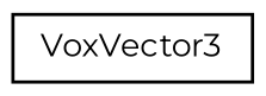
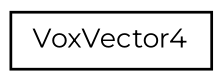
  digraph {
    rankdir=LR
    fontname=Montserrat
-   n1 [color=black fillcolor=white fontname=Montserrat fontsize=10 height=0.2 label=VoxVector3 shape=record style=filled width=0.4]
+   n1 [color=black fillcolor=white fontname=Montserrat fontsize=10 height=0.2 label=VoxVector4 shape=record style=filled width=0.4]
  }
